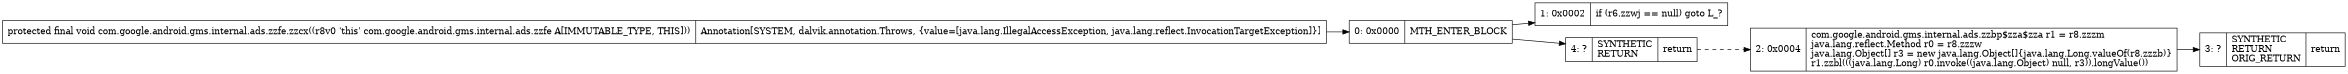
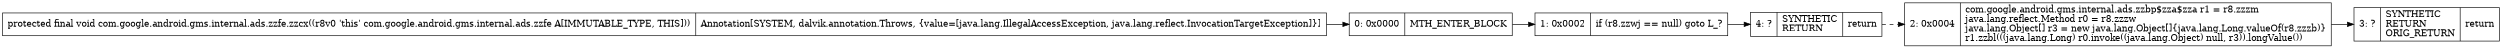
  digraph {
    rankdir=LR
    node [shape=record]
    n1 [label="{0\:\ 0x0000|MTH_ENTER_BLOCK\l}"]
-   n2 [label="{1\:\ 0x0002|if (r6.zzwj == null) goto L_?\l}"]
+   n2 [label="{1\:\ 0x0002|if (r8.zzwj == null) goto L_?\l}"]
    n3 [label="{4\:\ ?|SYNTHETIC\lRETURN\l|return\l}"]
    n4 [label="{2\:\ 0x0004|com.google.android.gms.internal.ads.zzbp$zza$zza r1 = r8.zzzm\ljava.lang.reflect.Method r0 = r8.zzzw\ljava.lang.Object[] r3 = new java.lang.Object[]\{java.lang.Long.valueOf(r8.zzzb)\}\lr1.zzbl(((java.lang.Long) r0.invoke((java.lang.Object) null, r3)).longValue())\l}"]
    n5 [label="{3\:\ ?|SYNTHETIC\lRETURN\lORIG_RETURN\l|return\l}"]
    n6 [label="{protected final void com.google.android.gms.internal.ads.zzfe.zzcx((r8v0 'this' com.google.android.gms.internal.ads.zzfe A[IMMUTABLE_TYPE, THIS]))  | Annotation[SYSTEM, dalvik.annotation.Throws, \{value=[java.lang.IllegalAccessException, java.lang.reflect.InvocationTargetException]\}]\l}"]
    n1 -> n2
-   n1 -> n3
+   n2 -> n3
    n3 -> n4 [style=dashed]
    n4 -> n5
    n6 -> n1
  }
